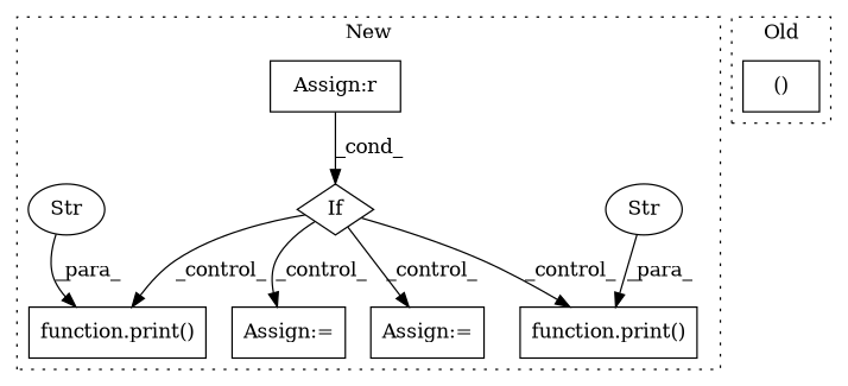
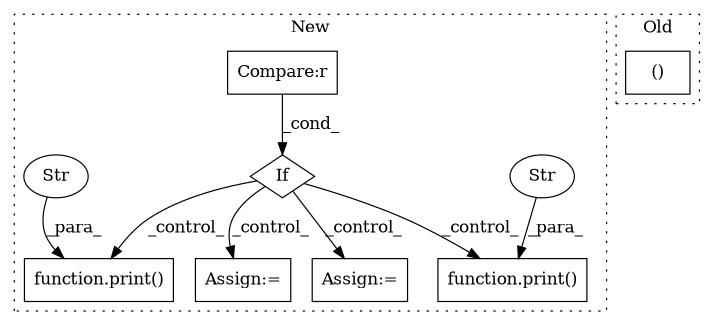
  digraph {
    node [a=75 l="6,1" shape=box]
    n1 [label="function.print()" s="1327,1356"]
    n2 [a=66 l=16 label=Str s=1333 shape=ellipse]
    n3 [a=96 l=3 label=If s=932 shape=diamond]
    n4 [a=68 l=4 label="Assign:=" s=1221]
-   n5 [a=40 l=12 label="Assign:r" s=935]
+   n5 [a=40 l=12 label="Compare:r" s=935]
    n6 [a=68 l=4 label="Assign:=" s=1170]
    n7 [label="function.print()" s="1521,1578"]
    n8 [a=66 l=51 label=Str s=1527 shape=ellipse]
    n9 [a=54 l=6 label="()" s=964]
    subgraph cluster_1 {
      label=New
      style=dotted
      n1
      n2
      n3
      n4
      n5
      n6
      n7
      n8
    }
    subgraph cluster_2 {
      label=Old
      style=dotted
      n9
    }
    n2 -> n1 [label=_para_]
    n3 -> n1 [label=_control_]
    n3 -> n4 [label=_control_]
    n3 -> n6 [label=_control_]
    n3 -> n7 [label=_control_]
    n5 -> n3 [label=_cond_]
    n8 -> n7 [label=_para_]
  }
